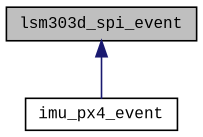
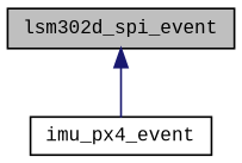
  digraph {
    rankdir=TB
    fontname="Liberation Mono"
    node [color=black fontname="Liberation Mono" fontsize=10 shape=record style=filled]
-   n1 [fillcolor=grey75 fontcolor=black height=0.2 label=lsm303d_spi_event width=0.4]
+   n1 [fillcolor=grey75 fontcolor=black height=0.2 label=lsm302d_spi_event width=0.4]
    n2 [fillcolor=white height=0.2 label=imu_px4_event width=0.4]
    n1 -> n2 [color=midnightblue dir=back fontname="Liberation Mono" fontsize=10 labelfontname=FreeSans labelfontsize=10 style=solid]
  }
